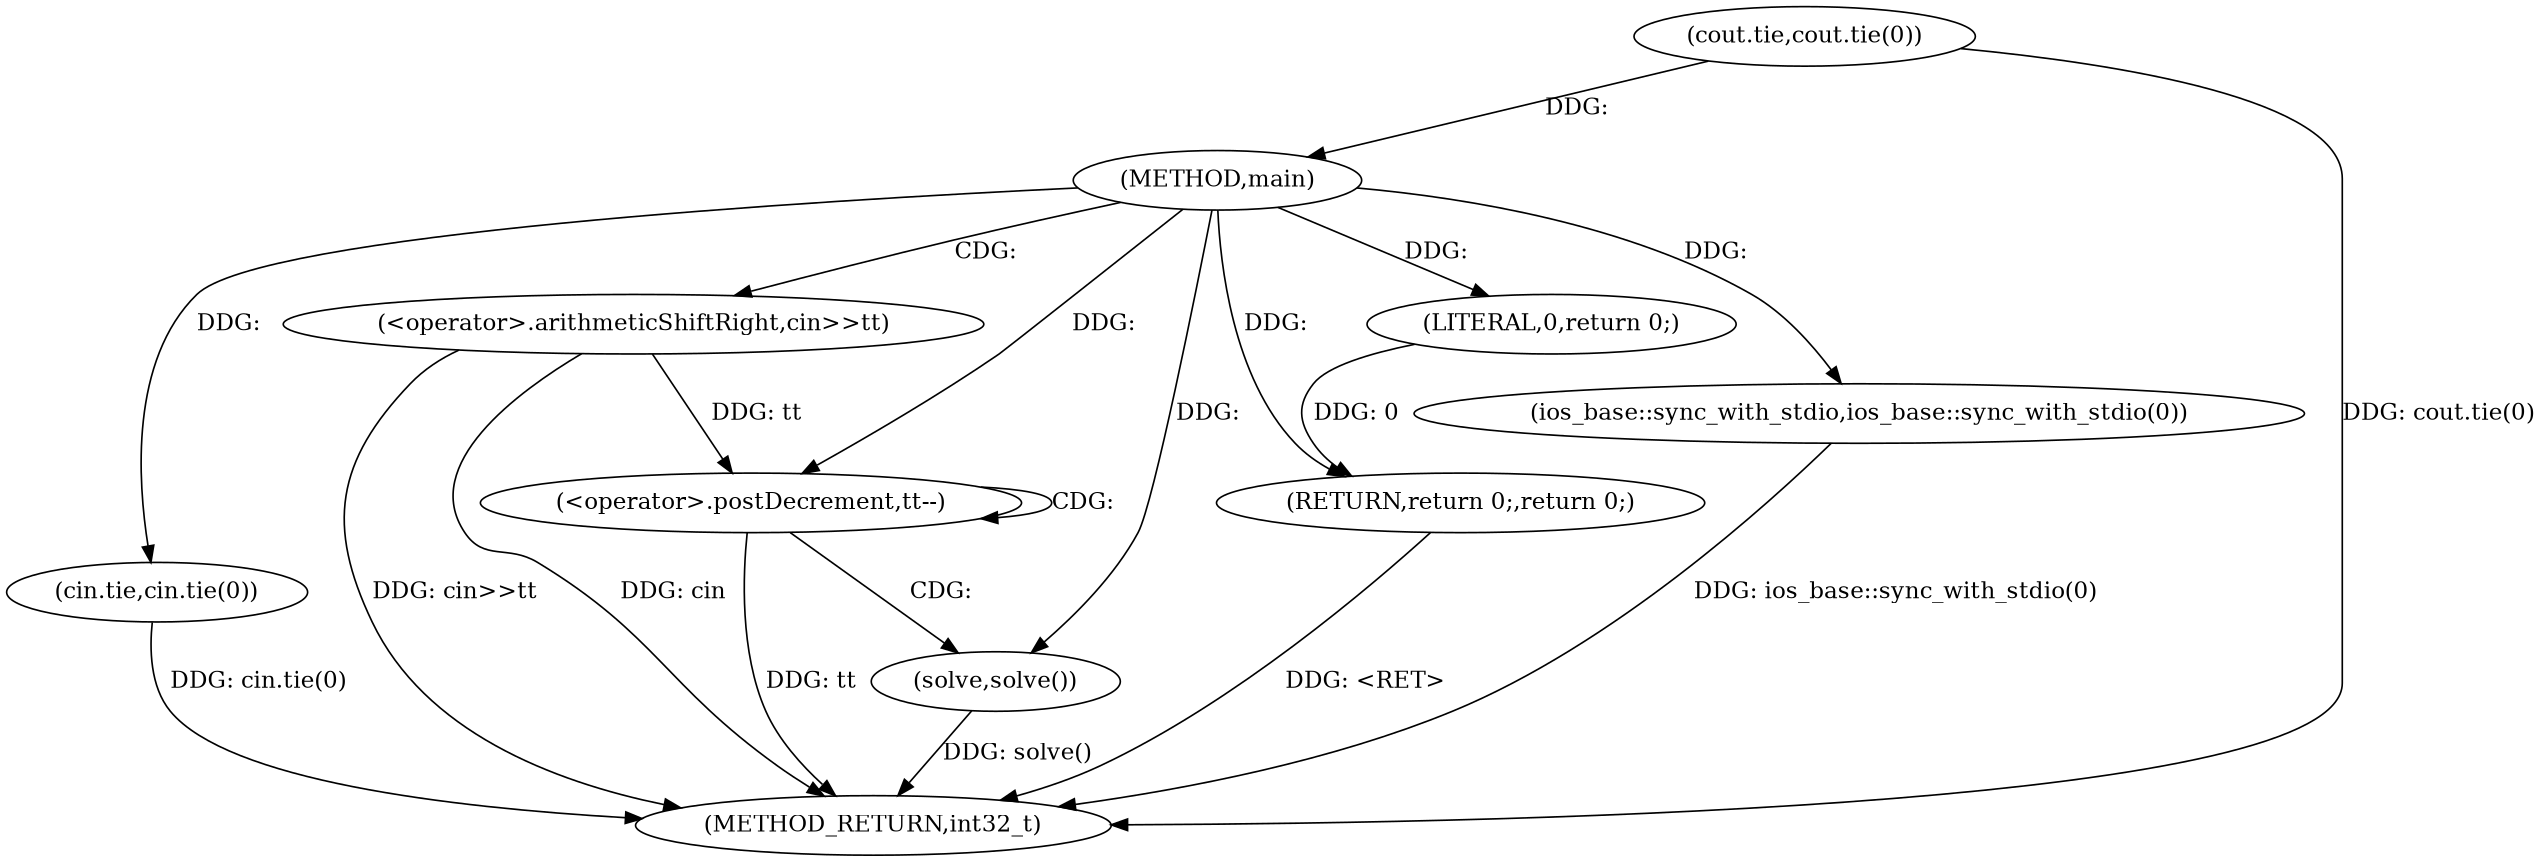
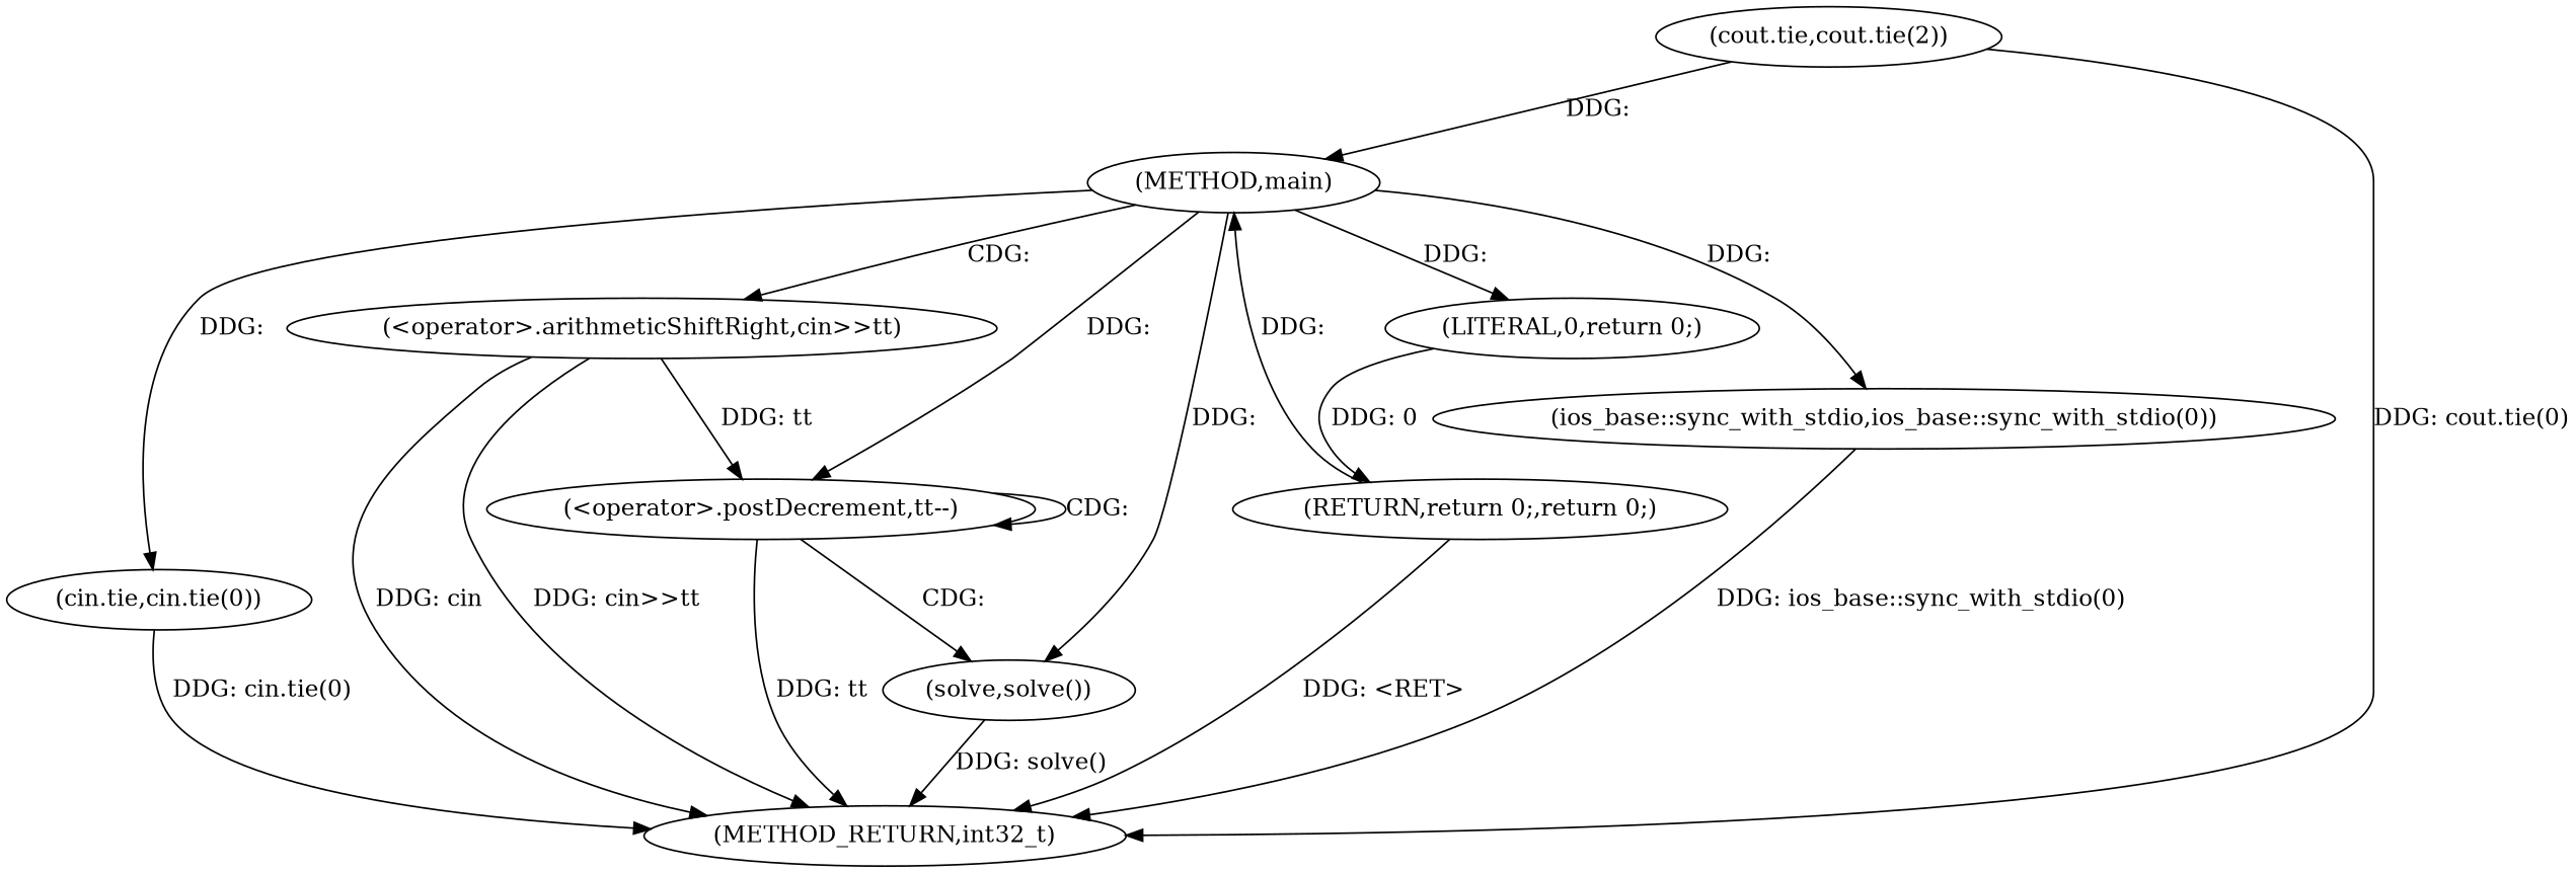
  digraph {
    n1 [label="(METHOD,main)"]
    n2 [label="(ios_base::sync_with_stdio,ios_base::sync_with_stdio(0))"]
    n3 [label="(cin.tie,cin.tie(0))"]
    n4 [label="(<operator>.arithmeticShiftRight,cin>>tt)"]
    n5 [label="(RETURN,return 0;,return 0;)"]
    n6 [label="(<operator>.postDecrement,tt--)"]
    n7 [label="(LITERAL,0,return 0;)"]
    n8 [label="(solve,solve())"]
    n9 [label="(METHOD_RETURN,int32_t)"]
-   n10 [label="(cout.tie,cout.tie(0))"]
+   n10 [label="(cout.tie,cout.tie(2))"]
    n1 -> n2 [label="DDG: "]
    n1 -> n3 [label="DDG: "]
    n1 -> n4 [label="CDG: "]
-   n1 -> n5 [label="DDG: "]
+   n5 -> n1 [label="DDG: "]
    n1 -> n6 [label="DDG: "]
    n1 -> n7 [label="DDG: "]
    n1 -> n8 [label="DDG: "]
    n2 -> n9 [label="DDG: ios_base::sync_with_stdio(0)"]
    n3 -> n9 [label="DDG: cin.tie(0)"]
    n4 -> n6 [label="DDG: tt"]
    n4 -> n9 [label="DDG: cin>>tt"]
    n4 -> n9 [label="DDG: cin"]
    n5 -> n9 [label="DDG: <RET>"]
    n6 -> n6 [label="CDG: "]
    n6 -> n8 [label="CDG: "]
    n6 -> n9 [label="DDG: tt"]
    n7 -> n5 [label="DDG: 0"]
    n8 -> n9 [label="DDG: solve()"]
    n10 -> n1 [label="DDG: "]
    n10 -> n9 [label="DDG: cout.tie(0)"]
  }
